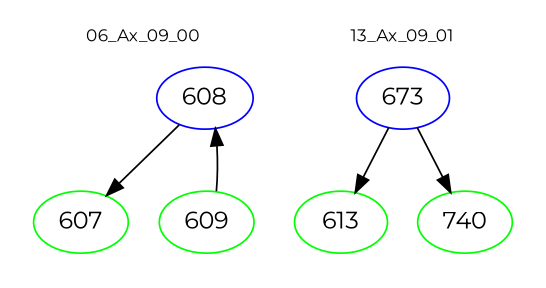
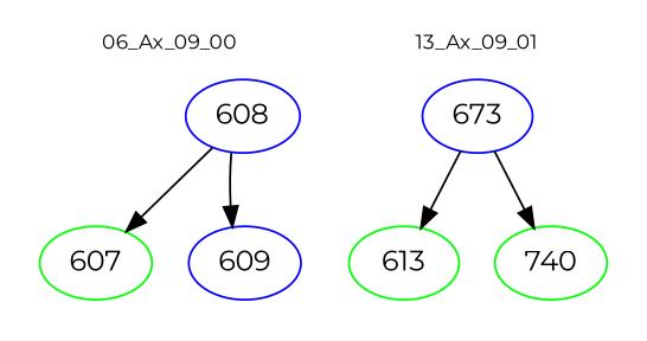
  digraph {
    fontname=Montserrat
    node [color=green fontname=Montserrat]
    edge [color=black fontname=Montserrat]
    n1 [color=blue label=608]
    n2 [label=607]
-   n3 [label=609]
+   n3 [color=blue label=609]
    n4 [color=blue label=673]
    n5 [label=613]
    n6 [label=740]
    subgraph cluster_1 {
      color=white
      fontsize=10
      label="06_Ax_09_00"
      n1
      n2
      n3
    }
    subgraph cluster_2 {
      color=white
      fontsize=10
      label="13_Ax_09_01"
      n4
      n5
      n6
    }
    n1 -> n2
-   n3 -> n1
+   n1 -> n3
    n4 -> n5
    n4 -> n6
  }
